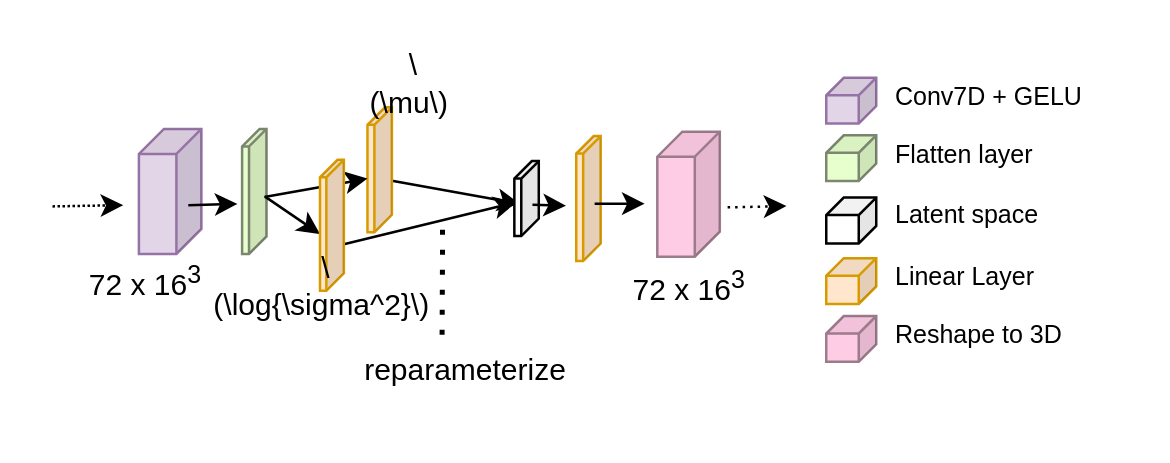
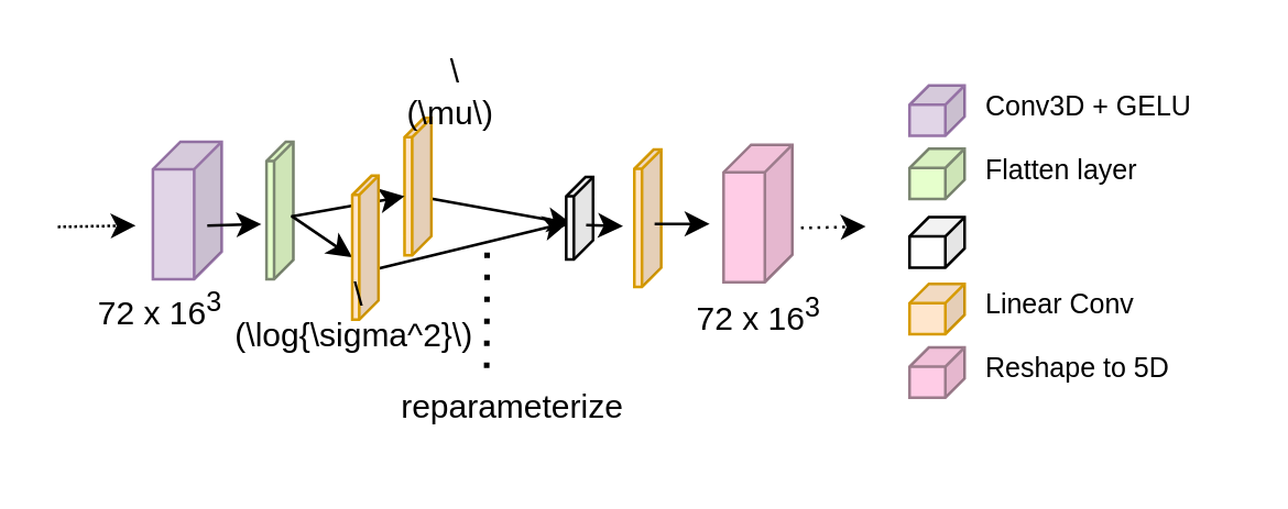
  <mxCell id="0" />
  <mxCell id="1" parent="0" />
  <mxCell id="2" value="" style="shape=cube;whiteSpace=wrap;html=1;boundedLbl=1;backgroundOutline=1;darkOpacity=0.05;darkOpacity2=0.1;size=7;direction=east;flipH=1;fillColor=#ffe6cc;strokeColor=#d79b00;" parent="1" vertex="1"><mxGeometry x="229.99" y="53.84" width="9.77" height="50" as="geometry" /></mxCell>
  <mxCell id="3" value="" style="endArrow=classic;html=1;rounded=0;exitX=0.059;exitY=0.542;exitDx=0;exitDy=0;exitPerimeter=0;" parent="1" edge="1"><mxGeometry width="50" height="50" relative="1" as="geometry"><mxPoint x="156.274" y="71.72" as="sourcePoint" /><mxPoint x="207.5" y="80.96" as="targetPoint" /></mxGeometry></mxCell>
  <mxCell id="4" value="" style="endArrow=classic;html=1;rounded=0;exitX=0.059;exitY=0.542;exitDx=0;exitDy=0;exitPerimeter=0;entryX=0.919;entryY=0.549;entryDx=0;entryDy=0;entryPerimeter=0;" parent="1" edge="1" target="11"><mxGeometry width="50" height="50" relative="1" as="geometry"><mxPoint x="137.044" y="97.12" as="sourcePoint" /><mxPoint x="208.25" y="84.87" as="targetPoint" /></mxGeometry></mxCell>
  <mxCell id="5" value="" style="shape=cube;whiteSpace=wrap;html=1;boundedLbl=1;backgroundOutline=1;darkOpacity=0.05;darkOpacity2=0.1;size=7;direction=east;flipH=1;fillColor=#E6FFCC;strokeColor=#7C8772;" parent="1" vertex="1"><mxGeometry x="96.33" y="50.96" width="9.77" height="50" as="geometry" /></mxCell>
- <mxCell id="6" value="&lt;font style=&quot;font-size: 10px ; font-weight: normal&quot;&gt;Linear Layer&lt;/font&gt;" style="text;html=1;strokeColor=none;fillColor=none;align=left;verticalAlign=middle;whiteSpace=wrap;rounded=0;fontStyle=1" parent="1" vertex="1"><mxGeometry x="356" y="98.12" width="70" height="23.88" as="geometry" /></mxCell>
+ <mxCell id="6" value="&lt;font style=&quot;font-size: 10px ; font-weight: normal&quot;&gt;Linear Conv&lt;/font&gt;" style="text;html=1;strokeColor=none;fillColor=none;align=left;verticalAlign=middle;whiteSpace=wrap;rounded=0;fontStyle=1" parent="1" vertex="1"><mxGeometry x="356" y="98.12" width="70" height="23.88" as="geometry" /></mxCell>
  <mxCell id="7" value="" style="shape=cube;whiteSpace=wrap;html=1;boundedLbl=1;backgroundOutline=1;darkOpacity=0.05;darkOpacity2=0.1;size=7;direction=east;flipH=1;fillColor=#ffe6cc;strokeColor=#d79b00;" parent="1" vertex="1"><mxGeometry x="330" y="102.66" width="20" height="18.34" as="geometry" /></mxCell>
- <mxCell id="8" value="&lt;font style=&quot;font-size: 10px ; font-weight: normal&quot;&gt;Conv7D + GELU&lt;/font&gt;" style="text;html=1;strokeColor=none;fillColor=none;align=left;verticalAlign=middle;whiteSpace=wrap;rounded=0;fontStyle=1" parent="1" vertex="1"><mxGeometry x="356" y="25.96" width="90" height="23.88" as="geometry" /></mxCell>
+ <mxCell id="8" value="&lt;font style=&quot;font-size: 10px ; font-weight: normal&quot;&gt;Conv3D + GELU&lt;/font&gt;" style="text;html=1;strokeColor=none;fillColor=none;align=left;verticalAlign=middle;whiteSpace=wrap;rounded=0;fontStyle=1" parent="1" vertex="1"><mxGeometry x="356" y="25.96" width="90" height="23.88" as="geometry" /></mxCell>
  <mxCell id="9" value="" style="shape=cube;whiteSpace=wrap;html=1;boundedLbl=1;backgroundOutline=1;darkOpacity=0.05;darkOpacity2=0.1;size=10;direction=east;flipH=1;fillColor=#e1d5e7;strokeColor=#9673a6;" parent="1" vertex="1"><mxGeometry x="55.06" y="50.96" width="25" height="50" as="geometry" /></mxCell>
  <mxCell id="10" value="" style="endArrow=classic;html=1;rounded=0;jumpStyle=sharp;dashed=1;dashPattern=1 1;" parent="1" edge="1"><mxGeometry width="50" height="50" relative="1" as="geometry"><mxPoint x="20.5" y="81.96" as="sourcePoint" /><mxPoint x="48.82" y="81.46" as="targetPoint" /></mxGeometry></mxCell>
  <mxCell id="11" value="" style="shape=cube;whiteSpace=wrap;html=1;boundedLbl=1;backgroundOutline=1;darkOpacity=0.05;darkOpacity2=0.1;size=7;direction=east;flipH=1;" parent="1" vertex="1"><mxGeometry x="205.25" y="63.84" width="9.77" height="30" as="geometry" /></mxCell>
  <mxCell id="12" value="72 x 16&lt;sup&gt;3&lt;/sup&gt;" style="text;html=1;strokeColor=none;fillColor=none;align=center;verticalAlign=middle;whiteSpace=wrap;rounded=0;" parent="1" vertex="1"><mxGeometry x="20" y="100.96" width="76.33" height="23" as="geometry" /></mxCell>
- <mxCell id="13" value="&lt;font style=&quot;font-size: 10px ; font-weight: normal&quot;&gt;Latent space&lt;/font&gt;" style="text;html=1;strokeColor=none;fillColor=none;align=left;verticalAlign=middle;whiteSpace=wrap;rounded=0;fontStyle=1" parent="1" vertex="1"><mxGeometry x="356" y="72.84" width="80" height="23.88" as="geometry" /></mxCell>
  <mxCell id="14" value="" style="endArrow=classic;html=1;rounded=0;" parent="1" edge="1"><mxGeometry width="50" height="50" relative="1" as="geometry"><mxPoint x="74.82" y="81.46" as="sourcePoint" /><mxPoint x="94.5" y="80.96" as="targetPoint" /></mxGeometry></mxCell>
  <mxCell id="15" value="" style="endArrow=classic;html=1;rounded=0;entryX=0;entryY=0;entryDx=9.54;entryDy=29.69;entryPerimeter=0;exitX=0.059;exitY=0.542;exitDx=0;exitDy=0;exitPerimeter=0;" parent="1" source="5" target="25" edge="1"><mxGeometry width="50" height="50" relative="1" as="geometry"><mxPoint x="103.79" y="78.59" as="sourcePoint" /><mxPoint x="116.5" y="102.46" as="targetPoint" /></mxGeometry></mxCell>
  <mxCell id="16" value="" style="endArrow=classic;html=1;rounded=0;" parent="1" edge="1"><mxGeometry width="50" height="50" relative="1" as="geometry"><mxPoint x="212.48" y="81.26" as="sourcePoint" /><mxPoint x="225.9" y="81.66" as="targetPoint" /></mxGeometry></mxCell>
  <mxCell id="17" value="" style="endArrow=classic;html=1;rounded=0;" parent="1" edge="1"><mxGeometry width="50" height="50" relative="1" as="geometry"><mxPoint x="237.36" y="80.86" as="sourcePoint" /><mxPoint x="257.36" y="80.86" as="targetPoint" /></mxGeometry></mxCell>
  <mxCell id="18" value="" style="endArrow=classic;html=1;rounded=0;dashed=1;dashPattern=1 2;" parent="1" edge="1"><mxGeometry width="50" height="50" relative="1" as="geometry"><mxPoint x="290.55" y="82.34" as="sourcePoint" /><mxPoint x="314.06" y="81.84" as="targetPoint" /></mxGeometry></mxCell>
  <mxCell id="19" value="" style="shape=cube;whiteSpace=wrap;html=1;boundedLbl=1;backgroundOutline=1;darkOpacity=0.05;darkOpacity2=0.1;size=7;direction=east;flipH=1;fillColor=#ffe6cc;strokeColor=#d79b00;" parent="1" vertex="1"><mxGeometry x="146.5" y="42.34" width="9.77" height="50" as="geometry" /></mxCell>
  <mxCell id="20" value="72 x 16&lt;sup&gt;3&lt;/sup&gt;" style="text;html=1;strokeColor=none;fillColor=none;align=center;verticalAlign=middle;whiteSpace=wrap;rounded=0;" parent="1" vertex="1"><mxGeometry x="240.57" y="103.84" width="68.7" height="20.25" as="geometry" /></mxCell>
  <mxCell id="21" value="" style="shape=cube;whiteSpace=wrap;html=1;boundedLbl=1;backgroundOutline=1;darkOpacity=0.05;darkOpacity2=0.1;size=10;direction=east;flipH=1;fillColor=#FFCCE6;strokeColor=#9C7C8C;" parent="1" vertex="1"><mxGeometry x="262.42" y="52.09" width="25" height="50" as="geometry" /></mxCell>
  <mxCell id="22" value="&lt;font style=&quot;font-size: 10px ; font-weight: normal&quot;&gt;Flatten layer&lt;/font&gt;" style="text;html=1;strokeColor=none;fillColor=none;align=left;verticalAlign=middle;whiteSpace=wrap;rounded=0;fontStyle=1" parent="1" vertex="1"><mxGeometry x="356" y="48.96" width="80" height="23.88" as="geometry" /></mxCell>
- <mxCell id="23" value="&lt;font style=&quot;font-size: 10px ; font-weight: normal&quot;&gt;Reshape to 3D&lt;/font&gt;" style="text;html=1;strokeColor=none;fillColor=none;align=left;verticalAlign=middle;whiteSpace=wrap;rounded=0;fontStyle=1" parent="1" vertex="1"><mxGeometry x="356" y="121" width="80" height="23.88" as="geometry" /></mxCell>
+ <mxCell id="23" value="&lt;font style=&quot;font-size: 10px ; font-weight: normal&quot;&gt;Reshape to 5D&lt;/font&gt;" style="text;html=1;strokeColor=none;fillColor=none;align=left;verticalAlign=middle;whiteSpace=wrap;rounded=0;fontStyle=1" parent="1" vertex="1"><mxGeometry x="356" y="121" width="80" height="23.88" as="geometry" /></mxCell>
  <mxCell id="24" value="" style="endArrow=classic;html=1;rounded=0;entryX=0;entryY=0;entryDx=9.77;entryDy=28.5;entryPerimeter=0;exitX=0.087;exitY=0.545;exitDx=0;exitDy=0;exitPerimeter=0;" parent="1" source="5" target="19" edge="1"><mxGeometry width="50" height="50" relative="1" as="geometry"><mxPoint x="101.5" y="71.96" as="sourcePoint" /><mxPoint x="129.61" y="91.96" as="targetPoint" /></mxGeometry></mxCell>
  <mxCell id="25" value="" style="shape=cube;whiteSpace=wrap;html=1;boundedLbl=1;backgroundOutline=1;darkOpacity=0.05;darkOpacity2=0.1;size=7;direction=east;flipH=1;fillColor=#ffe6cc;strokeColor=#d79b00;" parent="1" vertex="1"><mxGeometry x="127.5" y="63.34" width="9.54" height="52.38" as="geometry" /></mxCell>
  <mxCell id="26" value="&amp;nbsp;\(\mu\)" style="text;html=1;strokeColor=none;fillColor=none;align=center;verticalAlign=middle;whiteSpace=wrap;rounded=0;" parent="1" vertex="1"><mxGeometry x="146.29" y="20.22" width="35.11" height="25.37" as="geometry" /></mxCell>
  <mxCell id="27" value="&amp;nbsp;\(\log{\sigma^2}\)" style="text;html=1;strokeColor=none;fillColor=none;align=center;verticalAlign=middle;whiteSpace=wrap;rounded=0;" parent="1" vertex="1"><mxGeometry x="111.39" y="100.96" width="35.11" height="25.37" as="geometry" /></mxCell>
  <mxCell id="28" style="rounded=0;jumpStyle=none;orthogonalLoop=1;jettySize=auto;html=1;dashed=1;dashPattern=1 1;strokeColor=none;" parent="1" source="29" edge="1"><mxGeometry relative="1" as="geometry"><mxPoint x="186.48" y="90.96" as="targetPoint" /></mxGeometry></mxCell>
  <mxCell id="29" value="reparameterize" style="text;html=1;strokeColor=none;fillColor=none;align=center;verticalAlign=middle;whiteSpace=wrap;rounded=0;" parent="1" vertex="1"><mxGeometry x="156.48" y="132.96" width="60" height="30" as="geometry" /></mxCell>
  <mxCell id="30" value="" style="endArrow=none;dashed=1;html=1;dashPattern=1 3;strokeWidth=2;rounded=0;jumpStyle=none;exitX=0.331;exitY=0.01;exitDx=0;exitDy=0;exitPerimeter=0;" parent="1" source="29" edge="1"><mxGeometry width="50" height="50" relative="1" as="geometry"><mxPoint x="156.5" y="150.96" as="sourcePoint" /><mxPoint x="176.5" y="90.96" as="targetPoint" /><Array as="points"><mxPoint x="176.5" y="100.96" /></Array></mxGeometry></mxCell>
  <mxCell id="31" value="" style="shape=cube;whiteSpace=wrap;html=1;boundedLbl=1;backgroundOutline=1;darkOpacity=0.05;darkOpacity2=0.1;size=7;direction=east;flipH=1;" vertex="1" parent="1"><mxGeometry x="330" y="78.42" width="20" height="18.34" as="geometry" /></mxCell>
  <mxCell id="32" value="" style="shape=cube;whiteSpace=wrap;html=1;boundedLbl=1;backgroundOutline=1;darkOpacity=0.05;darkOpacity2=0.1;size=7;direction=east;flipH=1;fillColor=#E6FFCC;strokeColor=#7C8772;" vertex="1" parent="1"><mxGeometry x="330" y="53.5" width="20" height="18.34" as="geometry" /></mxCell>
  <mxCell id="33" value="" style="shape=cube;whiteSpace=wrap;html=1;boundedLbl=1;backgroundOutline=1;darkOpacity=0.05;darkOpacity2=0.1;size=7;direction=east;flipH=1;fillColor=#e1d5e7;strokeColor=#9673a6;" vertex="1" parent="1"><mxGeometry x="330" y="30.5" width="20" height="18.34" as="geometry" /></mxCell>
  <mxCell id="34" value="" style="shape=cube;whiteSpace=wrap;html=1;boundedLbl=1;backgroundOutline=1;darkOpacity=0.05;darkOpacity2=0.1;size=7;direction=east;flipH=1;fillColor=#FFCCE6;strokeColor=#9C7C8C;" vertex="1" parent="1"><mxGeometry x="330" y="125.8" width="20" height="18.34" as="geometry" /></mxCell>
